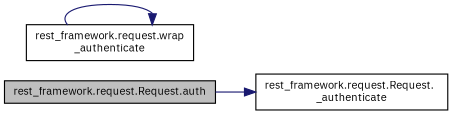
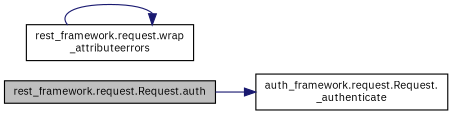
  digraph {
    fontname="IBM Plex Sans"
    rankdir=LR
    node [color=black fillcolor=white fontname="IBM Plex Sans" fontsize=10 shape=record style=filled]
    edge [color=midnightblue fontname="IBM Plex Sans" fontsize=10 labelfontname=Helvetica labelfontsize=10 style=solid]
    n1 [fillcolor=grey75 fontcolor=black height=0.2 label="rest_framework.request.Request.auth" width=0.4]
-   n2 [height=0.2 label="rest_framework.request.Request.\l_authenticate" width=0.4]
-   n3 [height=0.2 label="rest_framework.request.wrap\l_authenticate" width=0.4]
+   n2 [height=0.2 label="auth_framework.request.Request.\l_authenticate" width=0.4]
+   n3 [height=0.2 label="rest_framework.request.wrap\l_attributeerrors" width=0.4]
    n1 -> n2
    n3 -> n3
  }
